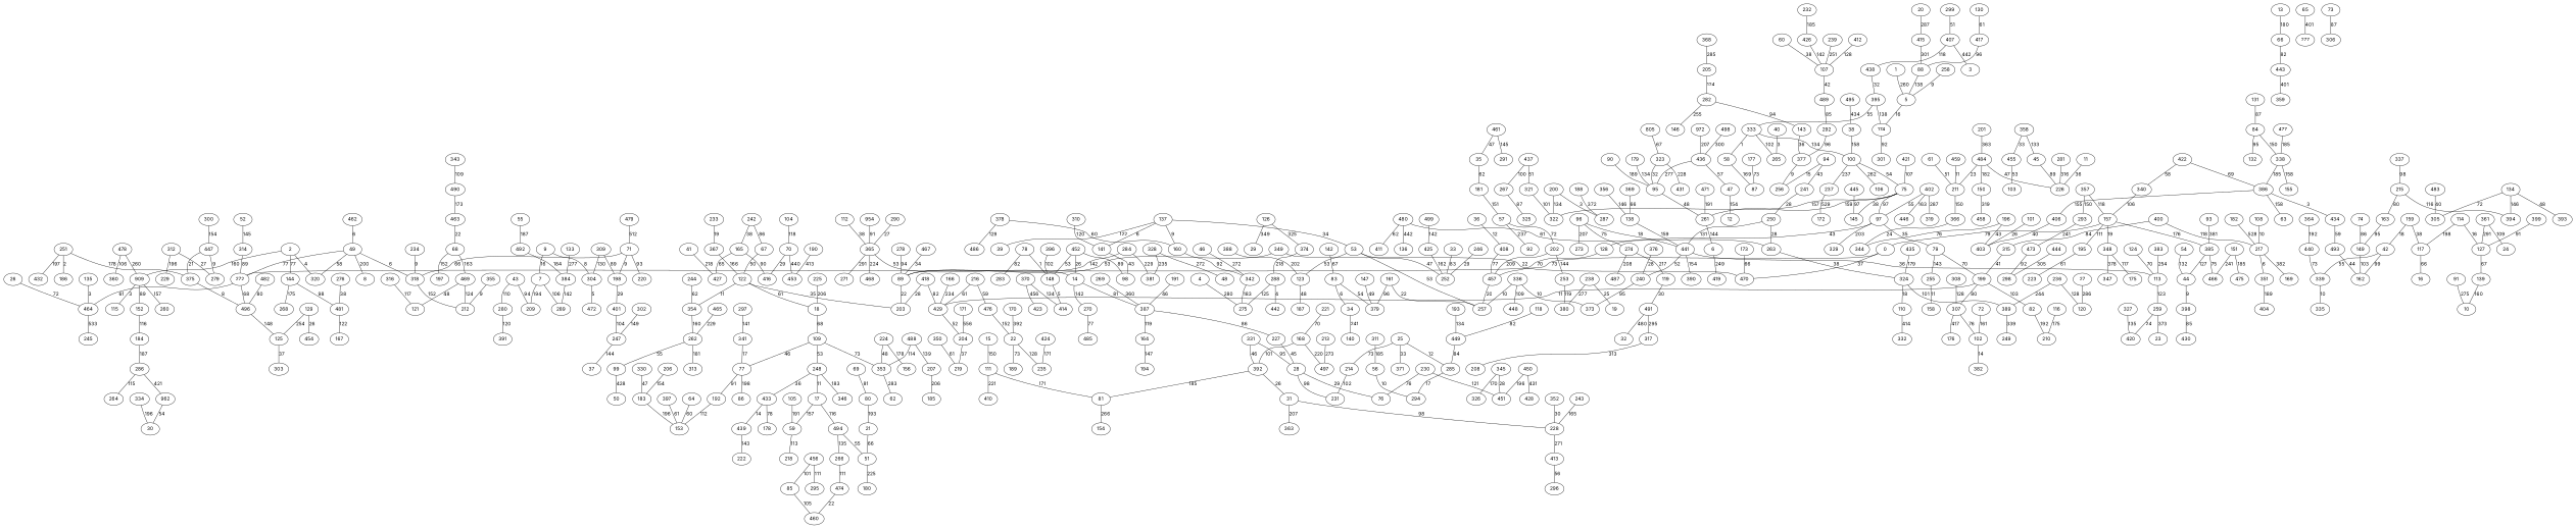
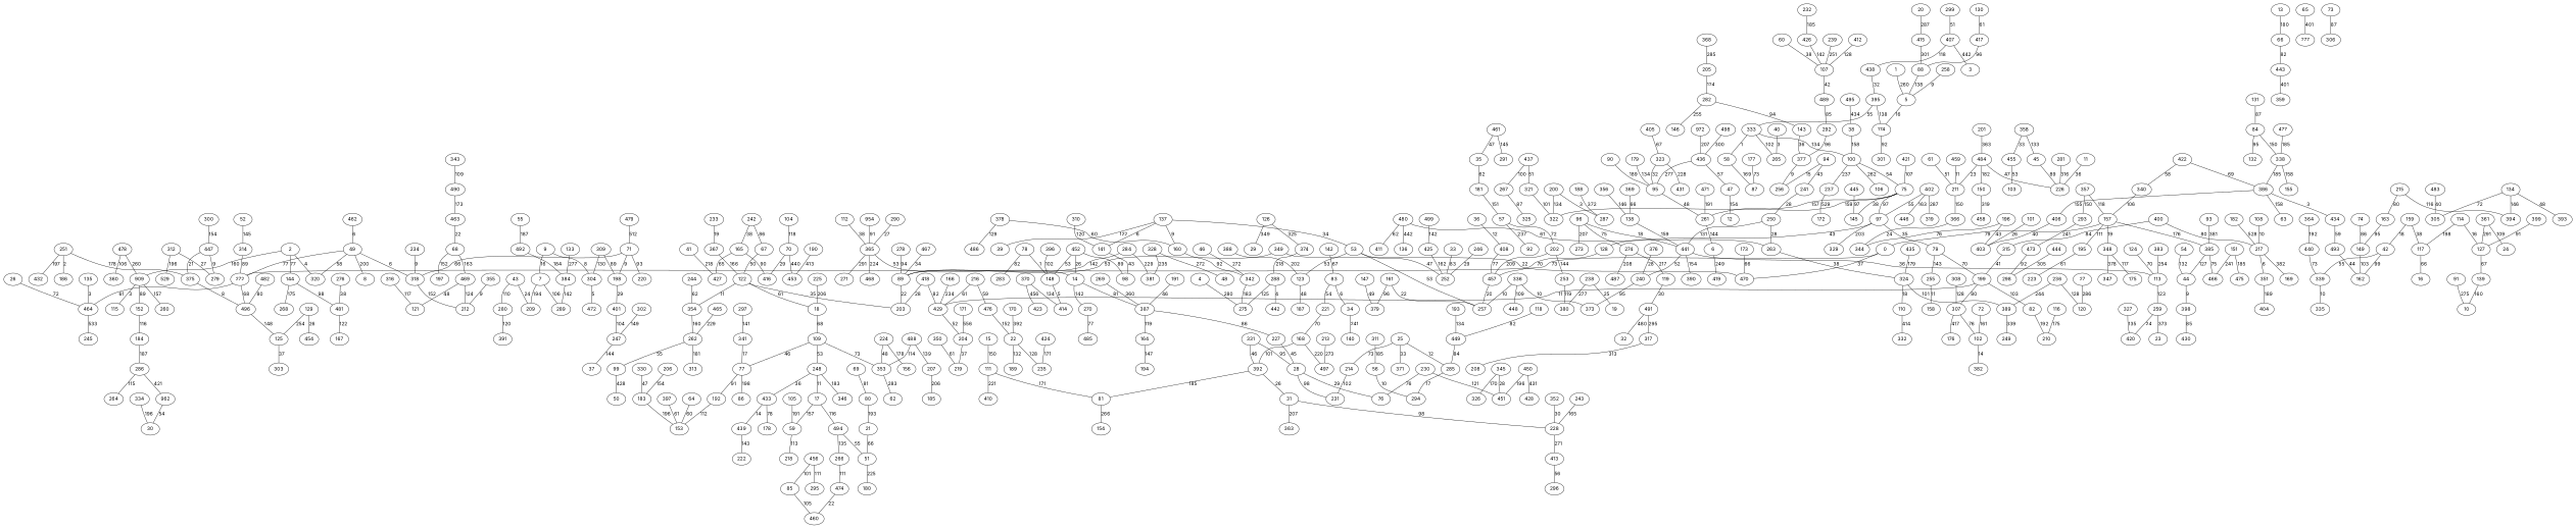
  strict graph {
    fontname=Inter
    node [fontname=Inter]
    edge [fontname=Inter]
    0
    272
    470
    464
    496
    1
    5
    174
    2
    144
    320
    n12 [label=909]
    268
    481
    152
    115
    260
    4
    275
    301
    6
    419
    7
    209
    289
    9
    304
    472
    11
    226
    13
    66
    443
    14
    270
    387
    485
    164
    227
    15
    111
    81
    410
    17
    59
    494
    218
    51
    266
    18
    109
    77
    248
    353
    20
    415
    88
    21
    180
    22
    189
    235
    25
    214
    285
    371
    231
    294
    26
    245
    27
    120
    28
    76
    31
    228
    363
    413
    33
    252
    34
    140
    35
    181
    57
    36
    408
    457
    38
    100
    75
    106
    237
    40
    265
    41
    427
    42
    162
    339
    335
    43
    280
    391
    44
    398
    430
    45
    46
    342
    47
    12
    49
    8
    318
    212
    52
    314
    53
    123
    257
    187
    54
    55
    492
    384
    56
    92
    202
    253
    58
    87
    60
    107
    489
    61
    211
    366
    64
    153
    65
    277
    438
    395
    359
    67
    122
    203
    354
    68
    197
    469
    121
    69
    80
    70
    416
    453
    71
    198
    220
    401
    72
    102
    382
    73
    306
    456
    85
    295
    74
    149
    97
    145
    261
    322
    79
    128
    329
    86
    192
    78
    148
    283
    414
    199
    255
    82
    429
    307
    158
    154
    210
    83
    221
    168
    84
    132
    338
    155
    386
    460
    89
    90
    95
    91
    10
    93
    385
    466
    94
    241
    256
    250
    96
    273
    274
    441
    119
    487
    113
    240
    390
    99
    50
    172
    101
    403
    104
    105
    292
    108
    217
    169
    351
    346
    433
    62
    110
    332
    112
    365
    271
    468
    259
    23
    420
    114
    117
    127
    16
    139
    116
    118
    449
    491
    317
    32
    262
    124
    125
    303
    126
    29
    374
    288
    129
    454
    130
    417
    131
    133
    134
    305
    393
    394
    135
    137
    39
    141
    160
    98
    138
    142
    143
    377
    167
    147
    379
    150
    458
    151
    475
    184
    286
    157
    195
    348
    223
    175
    347
    159
    161
    163
    194
    165
    166
    204
    392
    497
    170
    171
    219
    173
    177
    179
    182
    183
    264
    n320 [label=962]
    188
    287
    190
    191
    193
    196
    344
    247
    176
    200
    201
    484
    380
    205
    282
    146
    206
    207
    185
    213
    215
    216
    476
    404
    224
    156
    225
    296
    230
    451
    232
    426
    233
    367
    234
    236
    389
    249
    238
    19
    239
    373
    263
    242
    243
    244
    246
    37
    178
    439
    324
    251
    186
    375
    432
    n376 [label=954]
    258
    313
    474
    267
    325
    269
    276
    278
    281
    284
    381
    30
    442
    290
    293
    473
    298
    297
    341
    299
    407
    3
    300
    447
    279
    302
    308
    309
    310
    311
    312
-   229
+   229 [label=529]
    315
    316
    208
    321
    323
    431
    327
    328
    48
    330
    331
    333
    334
    336
    448
-   337
    63
    406
    434
    340
    343
    490
    463
    345
    326
    349
    350
    352
    355
    356
    357
    358
    455
    103
    361
    24
    364
    440
    368
    369
    370
    423
    n451 [label=972]
    436
    376
    378
    486
    383
    493
    388
    396
    397
    399
    400
    402
    319
    446
-   405 [label=805]
+   405
    412
    418
    421
    422
    424
    425
    222
    435
    437
    444
    445
    450
    428
    452
    459
    461
    291
    462
    465
    467
    471
    477
    478
    360
    479
    480
    136
    411
    482
    483
    488
    495
    498
    499
    0 -- 272 [label=73]
    0 -- 470 [label=37]
    272 -- 464 [label=61]
    272 -- 496 [label=68]
    464 -- 245 [label=533]
    496 -- 125 [label=148]
    1 -- 5 [label=260]
    5 -- 174 [label=16]
    174 -- 301 [label=92]
    2 -- 144 [label=77]
    2 -- 320 [label=4]
    2 -- n12 [label=160]
    144 -- 268 [label=175]
    144 -- 481 [label=98]
    n12 -- 152 [label=89]
    n12 -- 115 [label=3]
    n12 -- 260 [label=157]
    481 -- 167 [label=122]
    152 -- 184 [label=116]
    4 -- 275 [label=280]
    6 -- 419 [label=249]
    7 -- 209 [label=194]
    7 -- 289 [label=106]
    9 -- 7 [label=16]
    9 -- 304 [label=8]
    304 -- 472 [label=5]
    11 -- 226 [label=36]
    13 -- 66 [label=180]
    66 -- 443 [label=82]
    443 -- 359 [label=401]
    14 -- 270 [label=142]
    14 -- 387 [label=81]
    270 -- 485 [label=77]
    387 -- 164 [label=119]
    387 -- 227 [label=86]
    164 -- 194 [label=147]
    227 -- 28 [label=45]
    15 -- 111 [label=150]
    111 -- 81 [label=171]
    111 -- 410 [label=221]
    81 -- 154 [label=266]
    17 -- 59 [label=157]
    17 -- 494 [label=116]
    59 -- 218 [label=113]
    494 -- 51 [label=55]
    494 -- 266 [label=135]
    51 -- 180 [label=225]
    266 -- 474 [label=111]
    18 -- 109 [label=68]
    109 -- 77 [label=46]
    109 -- 248 [label=53]
    109 -- 353 [label=73]
    77 -- 86 [label=198]
    77 -- 192 [label=91]
    248 -- 17 [label=11]
    248 -- 346 [label=183]
    248 -- 433 [label=36]
    353 -- 62 [label=283]
    20 -- 415 [label=287]
    415 -- 88 [label=301]
    88 -- 5 [label=138]
    21 -- 51 [label=66]
-   22 -- 189 [label=73]
+   22 -- 189 [label=132]
    22 -- 235 [label=128]
    25 -- 214 [label=73]
    25 -- 285 [label=12]
    25 -- 371 [label=33]
    214 -- 231 [label=102]
    285 -- 294 [label=17]
    26 -- 464 [label=72]
    27 -- 120 [label=286]
    28 -- 231 [label=98]
    28 -- 76 [label=29]
    31 -- 228 [label=98]
    31 -- 363 [label=207]
    228 -- 413 [label=271]
    413 -- 296 [label=56]
    33 -- 252 [label=83]
    34 -- 140 [label=241]
    35 -- 181 [label=62]
    181 -- 57 [label=151]
    57 -- 92 [label=237]
    57 -- 202 [label=72]
    36 -- 408 [label=12]
    408 -- 457 [label=77]
    457 -- 257 [label=20]
    38 -- 100 [label=158]
    100 -- 75 [label=54]
    100 -- 106 [label=262]
    100 -- 237 [label=237]
    75 -- 97 [label=97]
    75 -- 145 [label=38]
    75 -- 261 [label=159]
    75 -- 322 [label=157]
    237 -- 172 [label=529]
    40 -- 265 [label=3]
    41 -- 427 [label=218]
    42 -- 162 [label=99]
    42 -- 339 [label=55]
    339 -- 335 [label=10]
-   43 -- 209 [label=94]
+   43 -- 209 [label=24]
    43 -- 280 [label=110]
    280 -- 391 [label=120]
    44 -- 398 [label=9]
    398 -- 430 [label=85]
    45 -- 226 [label=89]
    46 -- 342 [label=272]
    342 -- 275 [label=183]
    47 -- 12 [label=154]
    49 -- 272 [label=77]
    49 -- 320 [label=58]
    49 -- 8 [label=200]
    49 -- 318 [label=6]
    318 -- 212 [label=152]
    52 -- 314 [label=145]
    314 -- 272 [label=89]
    53 -- 252 [label=47]
    53 -- 123 [label=53]
    53 -- 257 [label=53]
    123 -- 187 [label=48]
    54 -- 44 [label=132]
    55 -- 492 [label=187]
    492 -- 384 [label=184]
    384 -- 289 [label=142]
    56 -- 294 [label=10]
    202 -- 457 [label=209]
    202 -- 253 [label=144]
    253 -- 380 [label=119]
    58 -- 87 [label=169]
    60 -- 107 [label=38]
    107 -- 489 [label=42]
    489 -- 292 [label=85]
    61 -- 211 [label=51]
    211 -- 366 [label=150]
    366 -- 344 [label=24]
    64 -- 153 [label=60]
    65 -- 277 [label=401]
    438 -- 395 [label=32]
    395 -- 174 [label=138]
    395 -- 333 [label=55]
    67 -- 122 [label=50]
    122 -- 18 [label=61]
    122 -- 203 [label=35]
    122 -- 354 [label=11]
    354 -- 262 [label=160]
    68 -- 197 [label=152]
    68 -- 469 [label=163]
    469 -- 212 [label=124]
    469 -- 121 [label=48]
    69 -- 80 [label=81]
    80 -- 21 [label=193]
    70 -- 416 [label=29]
    70 -- 453 [label=440]
    71 -- 318 [label=66]
    71 -- 198 [label=9]
    71 -- 220 [label=93]
    198 -- 401 [label=29]
    401 -- 247 [label=104]
    72 -- 102 [label=161]
    102 -- 382 [label=14]
    73 -- 306 [label=87]
    456 -- 85 [label=101]
    456 -- 295 [label=111]
    85 -- 460 [label=105]
    74 -- 149 [label=86]
    149 -- 162 [label=103]
    97 -- 79 [label=35]
    97 -- 128 [label=43]
    97 -- 329 [label=203]
    261 -- 6 [label=144]
    79 -- 199 [label=70]
    79 -- 255 [label=143]
    128 -- 457 [label=70]
    192 -- 153 [label=112]
    78 -- 148 [label=1]
    78 -- 283 [label=82]
    148 -- 414 [label=5]
    199 -- 82 [label=103]
    199 -- 429 [label=11]
    199 -- 307 [label=80]
    255 -- 158 [label=11]
    82 -- 210 [label=192]
    429 -- 204 [label=52]
    307 -- 102 [label=76]
    307 -- 176 [label=417]
    83 -- 34 [label=6]
-   83 -- 379 [label=54]
+   83 -- 221 [label=54]
    221 -- 168 [label=70]
    168 -- 392 [label=101]
    168 -- 497 [label=220]
    84 -- 132 [label=95]
    84 -- 338 [label=150]
    338 -- 155 [label=158]
    338 -- 386 [label=185]
    386 -- 63 [label=158]
    386 -- 406 [label=155]
    386 -- 434 [label=3]
    89 -- 203 [label=22]
    90 -- 95 [label=189]
    95 -- 261 [label=48]
    91 -- 10 [label=275]
    93 -- 385 [label=381]
    385 -- 44 [label=127]
    385 -- 466 [label=75]
    94 -- 241 [label=43]
    94 -- 256 [label=15]
    241 -- 250 [label=28]
    250 -- 441 [label=131]
    250 -- 263 [label=28]
    96 -- 273 [label=207]
    96 -- 274 [label=75]
    96 -- 441 [label=18]
    274 -- 119 [label=217]
    274 -- 487 [label=208]
    441 -- 113 [label=36]
    441 -- 240 [label=52]
    441 -- 390 [label=154]
    119 -- 491 [label=30]
    113 -- 259 [label=123]
    240 -- 373 [label=95]
    99 -- 50 [label=428]
    101 -- 403 [label=26]
    104 -- 70 [label=118]
    105 -- 59 [label=191]
    292 -- 377 [label=96]
    108 -- 217 [label=10]
    217 -- 169 [label=382]
    217 -- 351 [label=6]
    351 -- 404 [label=189]
    433 -- 178 [label=78]
    433 -- 439 [label=14]
    110 -- 332 [label=414]
    112 -- 365 [label=38]
    365 -- 14 [label=53]
    365 -- 271 [label=291]
    365 -- 468 [label=224]
    259 -- 23 [label=373]
    259 -- 420 [label=24]
    114 -- 117 [label=198]
    114 -- 127 [label=16]
    117 -- 16 [label=66]
    127 -- 139 [label=67]
    139 -- 10 [label=160]
    116 -- 210 [label=175]
    118 -- 449 [label=82]
    449 -- 285 [label=84]
    491 -- 317 [label=295]
    491 -- 32 [label=480]
    317 -- 208 [label=313]
    262 -- 99 [label=55]
    262 -- 313 [label=181]
    124 -- 113 [label=70]
    125 -- 303 [label=37]
    126 -- 29 [label=349]
    126 -- 374 [label=325]
    374 -- 288 [label=218]
    288 -- 275 [label=125]
    288 -- 442 [label=4]
    129 -- 125 [label=254]
    129 -- 454 [label=26]
    130 -- 417 [label=61]
    417 -- 88 [label=96]
    131 -- 84 [label=87]
    133 -- 384 [label=277]
    134 -- 305 [label=72]
    134 -- 393 [label=48]
    134 -- 394 [label=146]
    135 -- 464 [label=3]
    137 -- 53 [label=34]
    137 -- 39 [label=122]
    137 -- 141 [label=6]
    137 -- 160 [label=9]
    141 -- 98 [label=43]
    160 -- 342 [label=92]
    138 -- 441 [label=159]
    142 -- 83 [label=67]
    143 -- 377 [label=36]
    377 -- 256 [label=9]
    147 -- 379 [label=49]
    150 -- 458 [label=319]
    151 -- 466 [label=241]
    151 -- 475 [label=185]
    184 -- 286 [label=187]
    286 -- 264 [label=115]
    286 -- n320 [label=421]
    157 -- 0 [label=79]
    157 -- 385 [label=176]
    157 -- 195 [label=111]
    157 -- 348 [label=19]
    195 -- 223 [label=61]
    348 -- 175 [label=117]
    348 -- 347 [label=378]
    159 -- 42 [label=18]
    159 -- 117 [label=38]
    161 -- 257 [label=22]
    161 -- 379 [label=96]
    163 -- 149 [label=95]
    165 -- 427 [label=65]
    165 -- 416 [label=90]
    166 -- 429 [label=234]
    204 -- 219 [label=37]
    392 -- 81 [label=185]
    392 -- 31 [label=26]
    170 -- 22 [label=392]
    171 -- 204 [label=556]
    173 -- 470 [label=66]
    177 -- 87 [label=73]
    179 -- 95 [label=134]
    182 -- 217 [label=528]
    183 -- 153 [label=196]
    n320 -- 30 [label=54]
    188 -- 287 [label=372]
    190 -- 453 [label=413]
    191 -- 387 [label=46]
    193 -- 449 [label=134]
    196 -- 403 [label=43]
    196 -- 344 [label=76]
    247 -- 37 [label=144]
    200 -- 322 [label=134]
    200 -- 287 [label=3]
    201 -- 484 [label=363]
    484 -- 226 [label=47]
    484 -- 211 [label=23]
    484 -- 150 [label=182]
    205 -- 282 [label=124]
    282 -- 143 [label=94]
    282 -- 146 [label=255]
    206 -- 183 [label=154]
    207 -- 185 [label=206]
    213 -- 497 [label=273]
    215 -- 394 [label=116]
    215 -- 163 [label=80]
    216 -- 429 [label=61]
    216 -- 476 [label=59]
    476 -- 22 [label=152]
    224 -- 353 [label=48]
    224 -- 156 [label=178]
    225 -- 18 [label=206]
    230 -- 76 [label=76]
    230 -- 451 [label=121]
    232 -- 426 [label=185]
    426 -- 107 [label=142]
    233 -- 367 [label=19]
    367 -- 122 [label=166]
    234 -- 318 [label=9]
    236 -- 120 [label=128]
    236 -- 389 [label=244]
    389 -- 249 [label=339]
    238 -- 380 [label=277]
    238 -- 19 [label=25]
    239 -- 107 [label=251]
    263 -- 324 [label=38]
    242 -- 67 [label=86]
    242 -- 165 [label=38]
    243 -- 228 [label=165]
    244 -- 354 [label=62]
    246 -- 252 [label=29]
    439 -- 222 [label=143]
    324 -- 110 [label=18]
    324 -- 389 [label=101]
    251 -- 186 [label=2]
    251 -- 375 [label=178]
    251 -- 432 [label=197]
    375 -- 496 [label=8]
    n376 -- 365 [label=91]
    258 -- 5 [label=9]
    474 -- 460 [label=22]
    267 -- 325 [label=87]
    269 -- 387 [label=360]
    276 -- 481 [label=38]
    278 -- 89 [label=94]
    281 -- 226 [label=316]
    284 -- 89 [label=142]
    284 -- 381 [label=229]
    290 -- 365 [label=27]
    293 -- 473 [label=241]
    473 -- 298 [label=92]
    297 -- 341 [label=141]
    341 -- 77 [label=17]
    299 -- 407 [label=51]
    407 -- 438 [label=118]
    407 -- 3 [label=442]
    300 -- 447 [label=154]
    447 -- 375 [label=21]
    447 -- 279 [label=9]
    302 -- 247 [label=149]
    308 -- 307 [label=128]
    309 -- 304 [label=130]
    309 -- 198 [label=89]
    310 -- 141 [label=120]
    311 -- 56 [label=185]
    312 -- 279 [label=27]
    312 -- 229 [label=196]
    315 -- 199 [label=41]
    316 -- 121 [label=117]
    321 -- 322 [label=101]
    323 -- 95 [label=32]
    323 -- 431 [label=228]
    327 -- 420 [label=135]
    328 -- 381 [label=235]
    328 -- 48 [label=272]
    330 -- 183 [label=47]
    331 -- 28 [label=95]
    331 -- 392 [label=46]
    333 -- 100 [label=134]
    333 -- 265 [label=102]
    333 -- 58 [label=1]
    334 -- 30 [label=196]
    336 -- 257 [label=10]
    336 -- 373 [label=10]
    336 -- 448 [label=109]
-   337 -- 215 [label=98]
    406 -- 403 [label=40]
    434 -- 493 [label=59]
    340 -- 157 [label=106]
    343 -- 490 [label=109]
    490 -- 463 [label=173]
    463 -- 68 [label=22]
    345 -- 451 [label=28]
    345 -- 326 [label=170]
    349 -- 470 [label=22]
    349 -- 89 [label=53]
    350 -- 219 [label=61]
    352 -- 228 [label=30]
    355 -- 212 [label=9]
    356 -- 138 [label=146]
    357 -- 157 [label=118]
    357 -- 293 [label=150]
    358 -- 45 [label=133]
    358 -- 455 [label=33]
    455 -- 103 [label=53]
    361 -- 127 [label=291]
    361 -- 24 [label=109]
    364 -- 440 [label=192]
    440 -- 339 [label=73]
    368 -- 205 [label=285]
    369 -- 138 [label=66]
    370 -- 414 [label=134]
    370 -- 423 [label=456]
    n451 -- 436 [label=207]
    436 -- 47 [label=57]
    436 -- 95 [label=277]
    376 -- 240 [label=28]
    378 -- 160 [label=60]
    378 -- 486 [label=129]
    383 -- 113 [label=254]
    493 -- 162 [label=44]
    388 -- 123 [label=202]
    396 -- 148 [label=102]
    397 -- 153 [label=61]
    399 -- 127 [label=91]
-   400 -- 217 [label=118]
+   400 -- 217 [label=80]
    400 -- 315 [label=84]
    402 -- 97 [label=55]
    402 -- 319 [label=287]
    402 -- 446 [label=163]
    405 -- 323 [label=67]
    412 -- 107 [label=128]
    418 -- 203 [label=28]
    418 -- 429 [label=82]
    421 -- 75 [label=107]
    422 -- 386 [label=69]
    422 -- 340 [label=58]
    424 -- 235 [label=171]
    425 -- 252 [label=162]
    435 -- 324 [label=179]
    437 -- 267 [label=100]
    437 -- 321 [label=51]
    444 -- 298 [label=305]
    445 -- 145 [label=97]
    450 -- 451 [label=196]
    450 -- 428 [label=431]
    452 -- 14 [label=26]
    452 -- 148 [label=53]
    452 -- 98 [label=89]
    459 -- 211 [label=11]
    461 -- 35 [label=47]
    461 -- 291 [label=145]
    462 -- 49 [label=6]
    465 -- 262 [label=229]
    467 -- 89 [label=34]
    471 -- 261 [label=191]
    477 -- 338 [label=185]
    478 -- n12 [label=260]
    478 -- 360 [label=106]
    479 -- 71 [label=512]
    480 -- 263 [label=61]
    480 -- 136 [label=442]
    480 -- 411 [label=62]
    482 -- 496 [label=80]
    483 -- 305 [label=40]
    488 -- 353 [label=114]
    488 -- 207 [label=139]
    495 -- 38 [label=434]
    498 -- 436 [label=300]
    499 -- 425 [label=142]
  }
